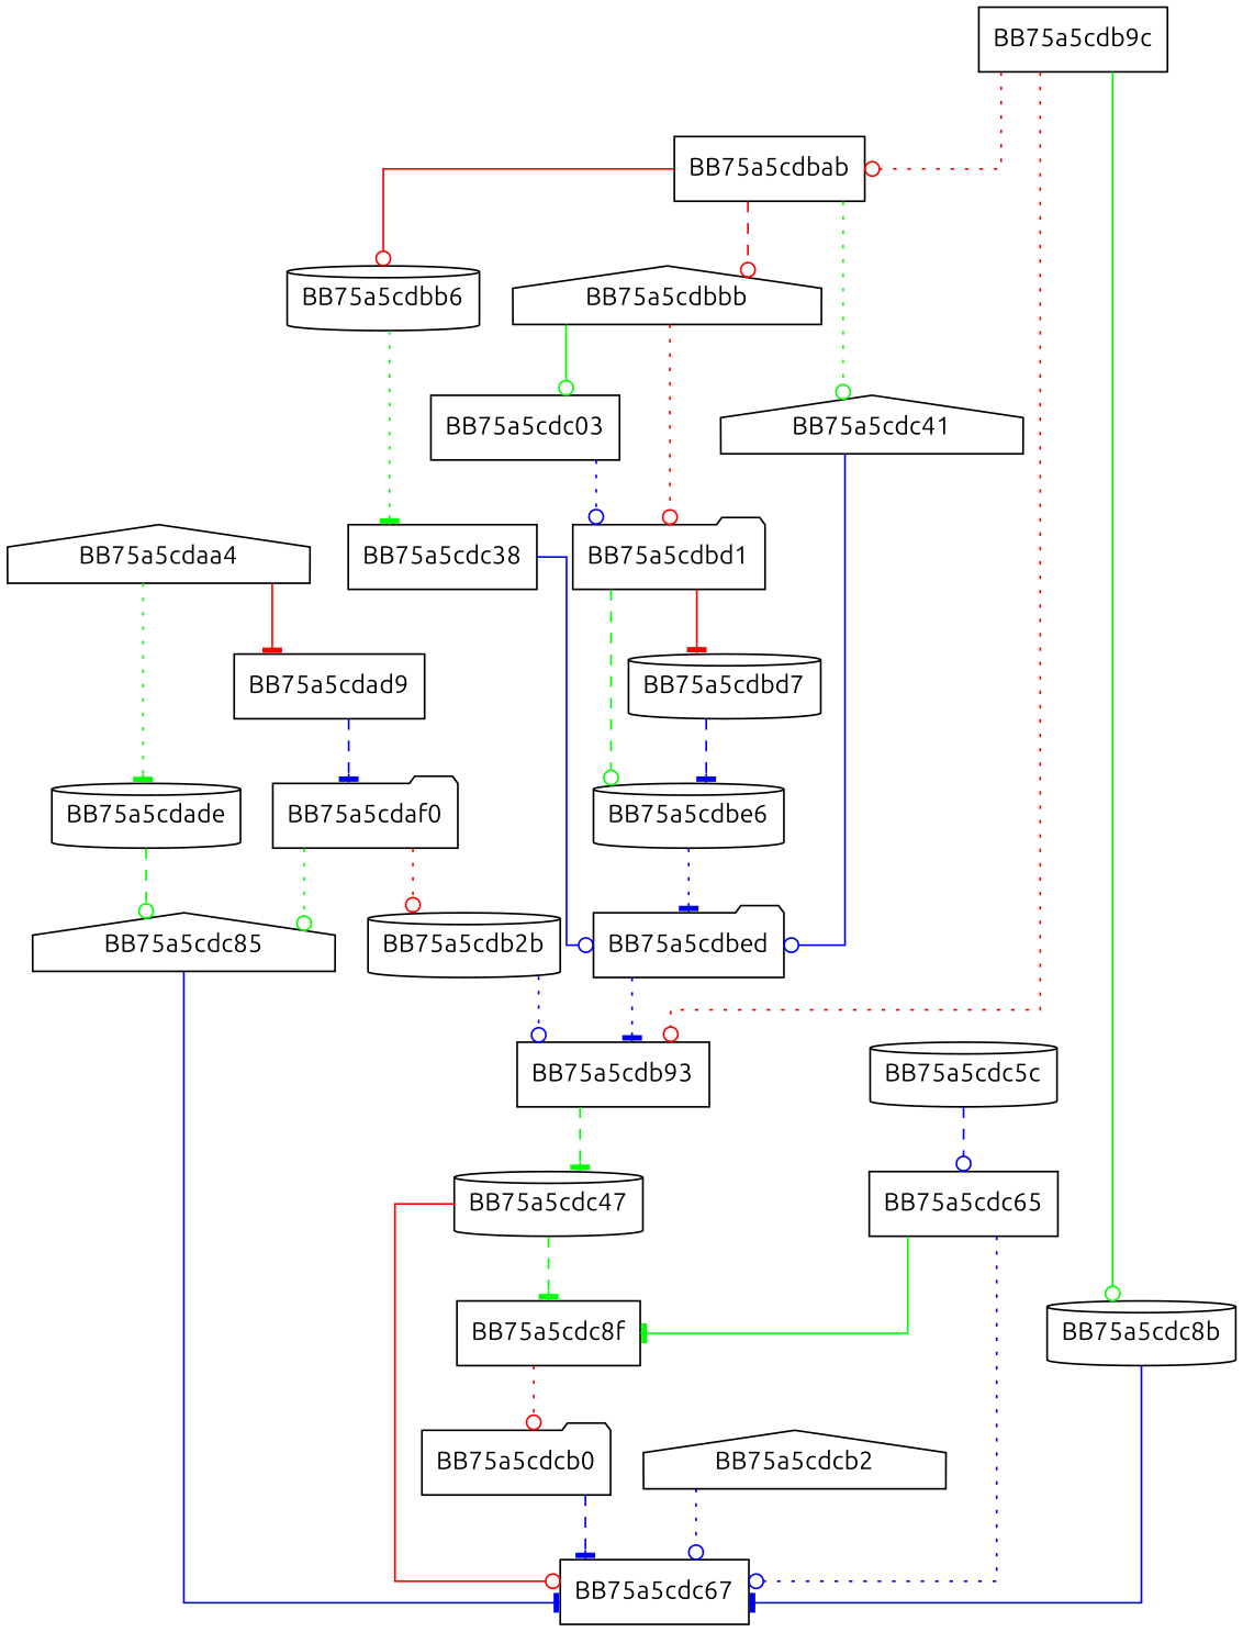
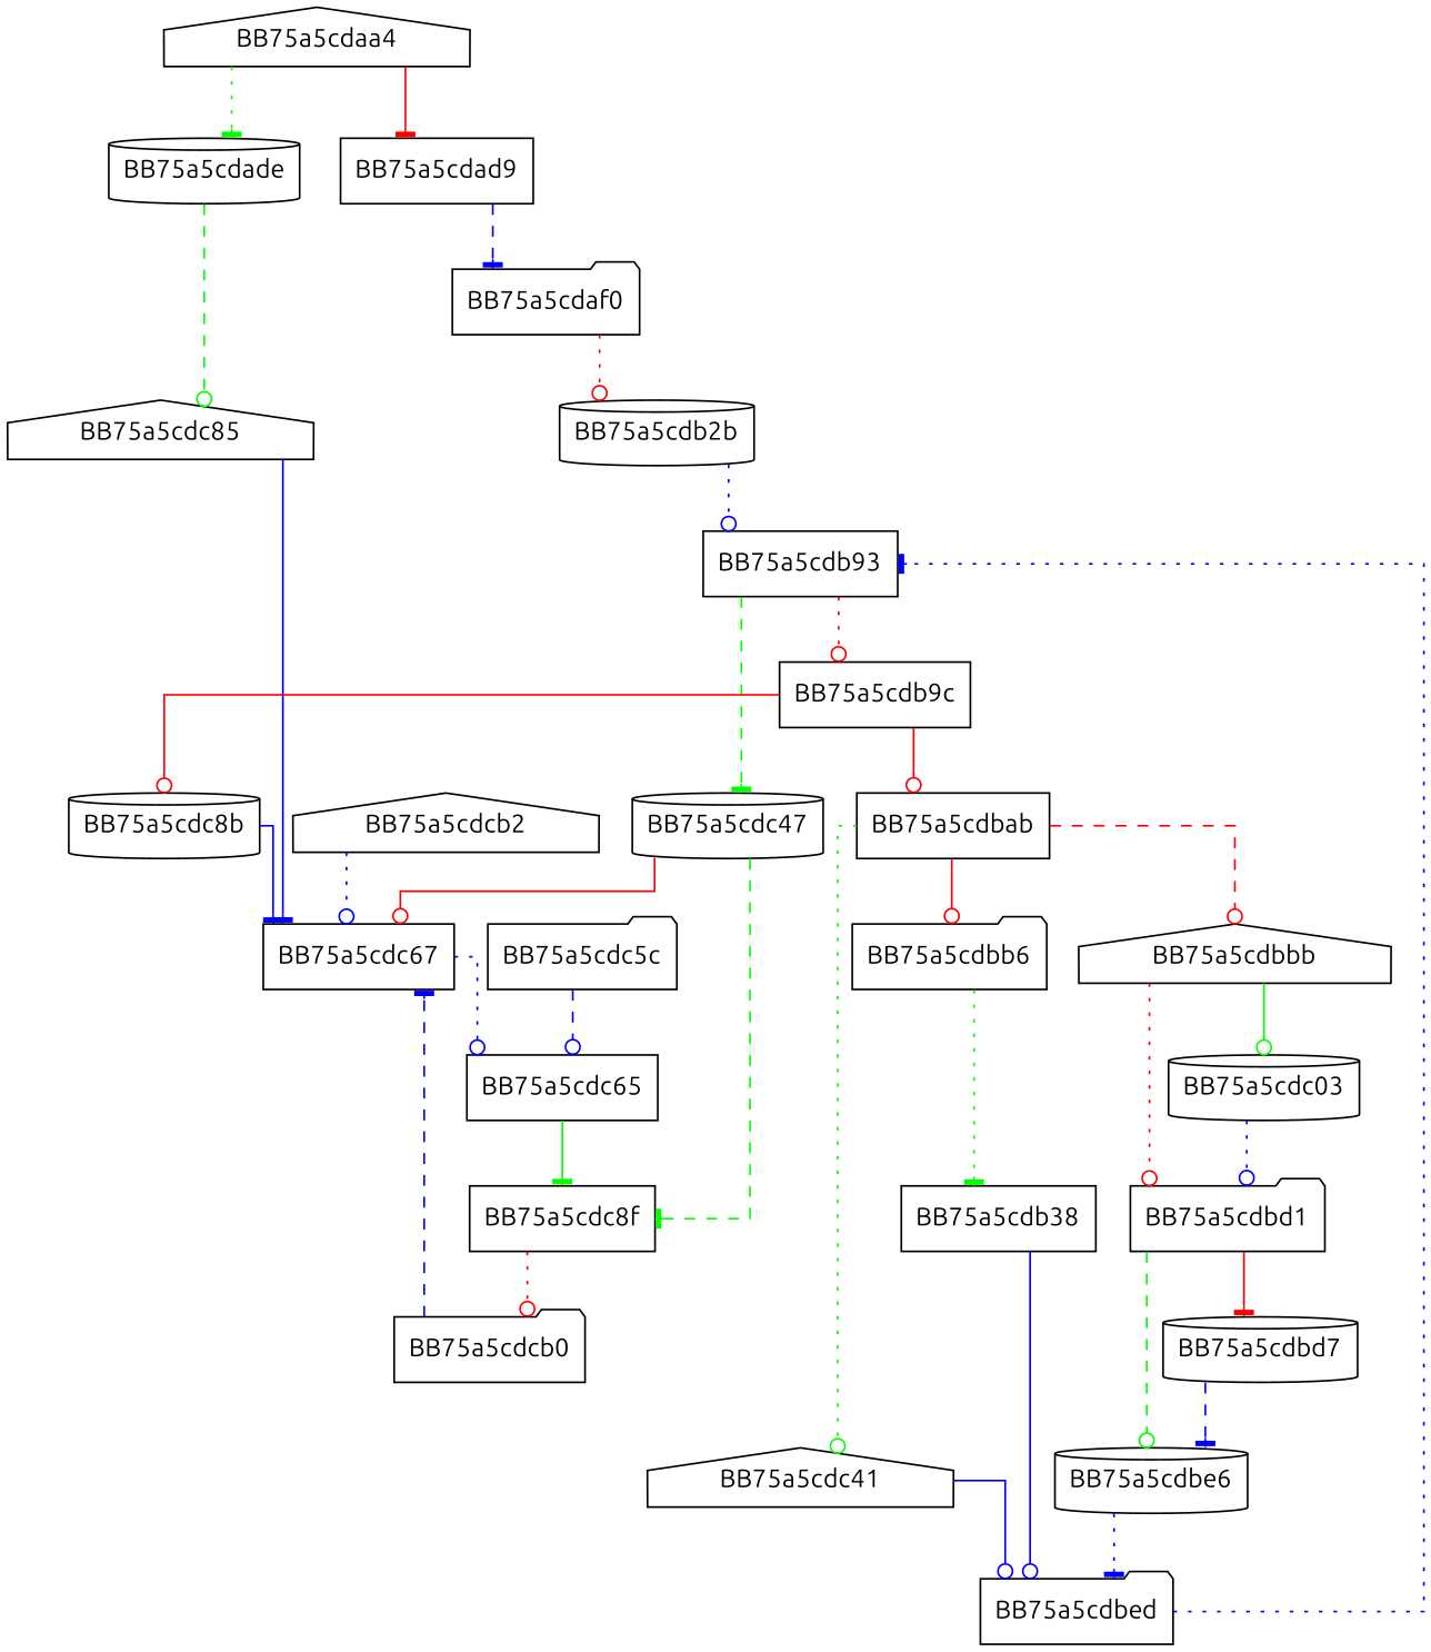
  digraph {
    fontname=Ubuntu
    splines=ortho
    node [fontname=Ubuntu shape=cylinder]
    edge [arrowhead=odot color=blue fontname=Ubuntu style=dotted]
    BB75a5cdaa4 [shape=house]
    BB75a5cdade
    BB75a5cdad9 [shape=box]
    BB75a5cdc85 [shape=house]
    BB75a5cdaf0 [shape=folder]
    BB75a5cdc67 [shape=box]
    BB75a5cdb2b
    BB75a5cdb93 [shape=box]
    BB75a5cdcb2 [shape=house]
    BB75a5cdc47
    BB75a5cdb9c [shape=box]
    BB75a5cdc8f [shape=box]
    BB75a5cdc8b
    BB75a5cdbab [shape=box]
    BB75a5cdcb0 [shape=folder]
    BB75a5cdc65 [shape=box]
-   BB75a5cdc5c
+   BB75a5cdc5c [shape=folder]
    BB75a5cdc41 [shape=house]
-   BB75a5cdbb6
+   BB75a5cdbb6 [shape=folder]
    BB75a5cdbbb [shape=house]
    BB75a5cdbed [shape=folder]
-   BB75a5cdc38 [shape=box]
-   BB75a5cdc03 [shape=box]
+   BB75a5cdc38 [shape=box label=BB75a5cdb38]
+   BB75a5cdc03
    BB75a5cdbd1 [shape=folder]
    BB75a5cdbe6
    BB75a5cdbd7
    BB75a5cdaa4 -> BB75a5cdade [arrowhead=tee color=green]
    BB75a5cdaa4 -> BB75a5cdad9 [arrowhead=tee color=red style=solid]
    BB75a5cdade -> BB75a5cdc85 [color=green style=dashed]
    BB75a5cdad9 -> BB75a5cdaf0 [arrowhead=tee style=dashed]
    BB75a5cdc85 -> BB75a5cdc67 [arrowhead=tee style=solid]
-   BB75a5cdaf0 -> BB75a5cdc85 [color=green]
    BB75a5cdaf0 -> BB75a5cdb2b [color=red]
    BB75a5cdb2b -> BB75a5cdb93
    BB75a5cdb93 -> BB75a5cdc47 [arrowhead=tee color=green style=dashed]
-   BB75a5cdb9c -> BB75a5cdb93 [color=red]
+   BB75a5cdb93 -> BB75a5cdb9c [color=red]
    BB75a5cdcb2 -> BB75a5cdc67
    BB75a5cdc47 -> BB75a5cdc67 [color=red style=solid]
    BB75a5cdc47 -> BB75a5cdc8f [arrowhead=tee color=green style=dashed]
-   BB75a5cdb9c -> BB75a5cdc8b [color=green style=solid]
-   BB75a5cdb9c -> BB75a5cdbab [color=red]
+   BB75a5cdb9c -> BB75a5cdc8b [color=red style=solid]
+   BB75a5cdb9c -> BB75a5cdbab [color=red style=solid]
    BB75a5cdc8f -> BB75a5cdcb0 [color=red]
    BB75a5cdc8b -> BB75a5cdc67 [arrowhead=tee style=solid]
    BB75a5cdbab -> BB75a5cdc41 [color=green]
    BB75a5cdbab -> BB75a5cdbb6 [color=red style=solid]
    BB75a5cdbab -> BB75a5cdbbb [color=red style=dashed]
    BB75a5cdcb0 -> BB75a5cdc67 [arrowhead=tee style=dashed]
-   BB75a5cdc65 -> BB75a5cdc67
+   BB75a5cdc67 -> BB75a5cdc65
    BB75a5cdc65 -> BB75a5cdc8f [arrowhead=tee color=green style=solid]
    BB75a5cdc5c -> BB75a5cdc65 [style=dashed]
    BB75a5cdc41 -> BB75a5cdbed [style=solid]
    BB75a5cdbb6 -> BB75a5cdc38 [arrowhead=tee color=green]
    BB75a5cdbbb -> BB75a5cdc03 [color=green style=solid]
    BB75a5cdbbb -> BB75a5cdbd1 [color=red]
    BB75a5cdbed -> BB75a5cdb93 [arrowhead=tee]
    BB75a5cdc38 -> BB75a5cdbed [style=solid]
    BB75a5cdc03 -> BB75a5cdbd1
    BB75a5cdbd1 -> BB75a5cdbe6 [color=green style=dashed]
    BB75a5cdbd1 -> BB75a5cdbd7 [arrowhead=tee color=red style=solid]
    BB75a5cdbe6 -> BB75a5cdbed [arrowhead=tee]
    BB75a5cdbd7 -> BB75a5cdbe6 [arrowhead=tee style=dashed]
  }
